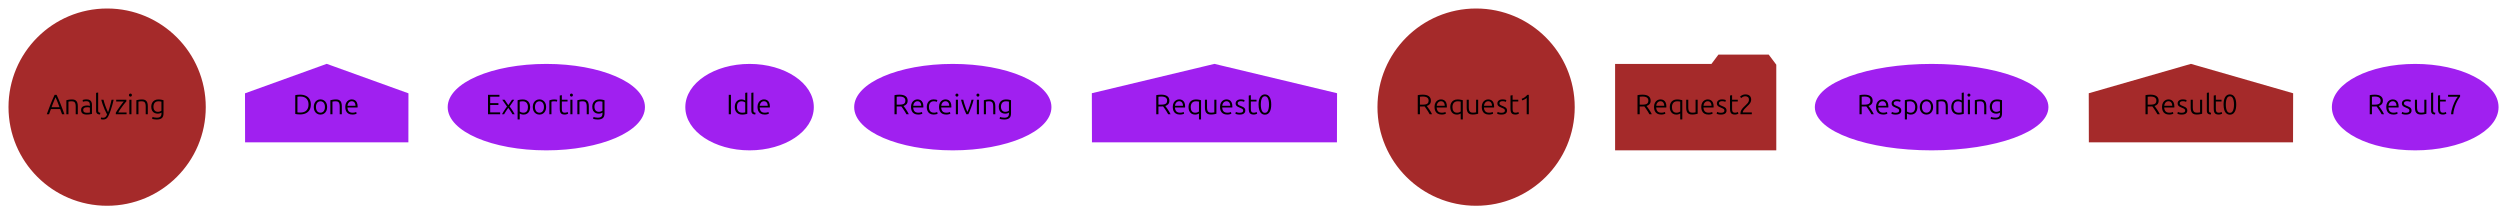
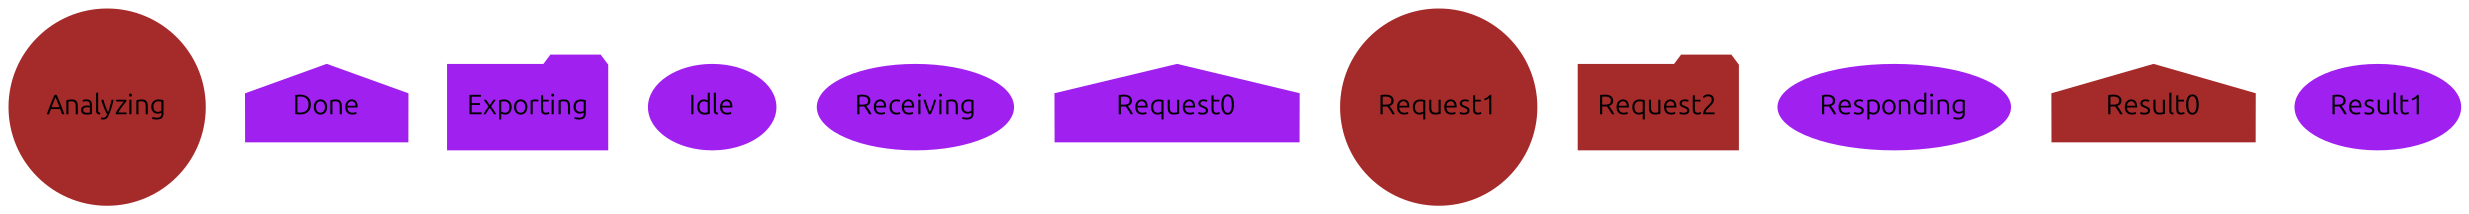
  digraph {
    fontsize=12
    rankdir=TB
    fontname=Ubuntu
    node [color=purple fontcolor="#000000" fontsize=12 shape=ellipse style="filled, solid" fontname=Ubuntu]
    n1 [color=brown label=Analyzing shape=circle uuid=Analyzing]
    n2 [label=Done shape=house uuid=Done]
-   n3 [label=Exporting uuid=Exporting]
+   n3 [label=Exporting shape=folder uuid=Exporting]
    n4 [label=Idle uuid=Idle]
    n5 [label=Receiving uuid=Receiving]
    n6 [label=Request0 shape=house uuid=Request0]
    n7 [color=brown label=Request1 shape=circle uuid=Request1]
    n8 [color=brown label=Request2 shape=folder uuid=Request2]
    n9 [label=Responding uuid=Responding]
    n10 [color=brown label=Result0 shape=house uuid=Result0]
-   n11 [label=Result7 uuid=Result1]
+   n11 [label=Result1 uuid=Result1]
  }
